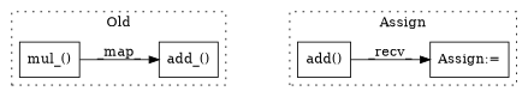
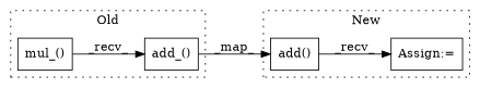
  digraph {
    rankdir=LR
    node [a=75 shape=box]
    n1 [l="25,1" label="add_()" s="19599,19667"]
    n2 [l="13,1" label="mul_()" s="19599,19617"]
    n3 [l="22,1" label="add()" s="19706,19771"]
    n4 [a=68 l=3 label="Assign:=" s=19703]
    subgraph cluster_1 {
      label=Old
      style=dotted
      n1
      n2
    }
    subgraph cluster_2 {
-     label=Assign
+     label=New
      style=dotted
      n3
      n4
    }
-   n2 -> n1 [label=_map_]
+   n1 -> n3 [label=_map_]
+   n2 -> n1 [label=_recv_]
    n3 -> n4 [label=_recv_]
  }
